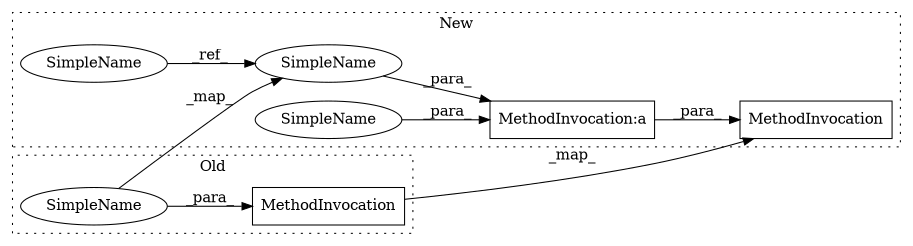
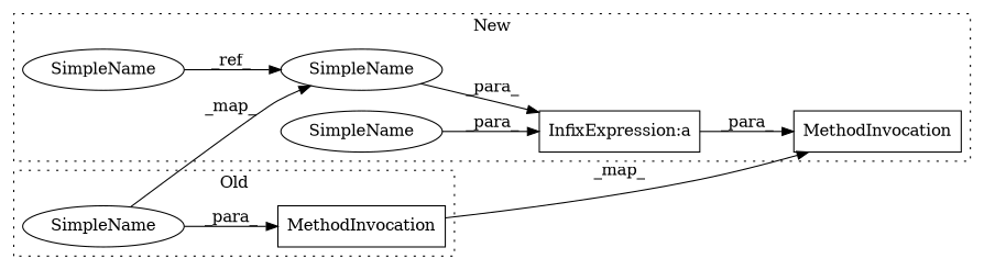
  digraph {
    rankdir=LR
    node [a=42 l=9 shape=ellipse]
    n1 [a=32 l="16,1" label=MethodInvocation s="609,634" shape=box]
    n2 [label=SimpleName s=625]
    n3 [a=32 l="16,1" label=MethodInvocation s="1049,1099" shape=box]
    n4 [label=SimpleName s=1031]
    n5 [label=SimpleName s=1065]
    n6 [l=21 label=SimpleName s=1078]
-   n7 [a=27 l=4 label="MethodInvocation:a" s=1074 shape=box]
+   n7 [a=27 l=4 label="InfixExpression:a" s=1074 shape=box]
    subgraph cluster_1 {
      label=Old
      style=dotted
      n1
      n2
    }
    subgraph cluster_2 {
      label=New
      style=dotted
      n3
      n4
      n5
      n6
      n7
    }
    n1 -> n3 [label=_map_]
    n2 -> n1 [label=_para_]
    n2 -> n5 [label=_map_]
    n4 -> n5 [label=_ref_]
    n5 -> n7 [label=_para_]
    n6 -> n7 [label=_para_]
    n7 -> n3 [label=_para_]
  }
